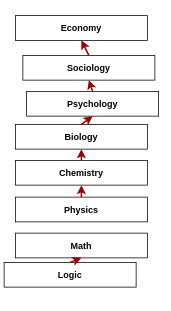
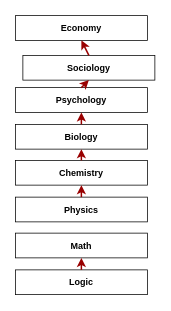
  <mxCell id="0" />
  <mxCell id="1" parent="0" />
  <mxCell id="2" value="Math" style="rounded=0;whiteSpace=wrap;html=1;fontStyle=1;fontColor=#000000;" parent="1" vertex="1"><mxGeometry x="20" y="310" width="176" height="33" as="geometry" /></mxCell>
- <mxCell id="3" value="Logic" style="rounded=0;whiteSpace=wrap;html=1;fontStyle=1;fontColor=#000000;" parent="1" vertex="1"><mxGeometry x="5" y="349" width="176" height="33" as="geometry" /></mxCell>
+ <mxCell id="3" value="Logic" style="rounded=0;whiteSpace=wrap;html=1;fontStyle=1;fontColor=#000000;" parent="1" vertex="1"><mxGeometry x="20" y="359" width="176" height="33" as="geometry" /></mxCell>
  <mxCell id="4" value="" style="endArrow=classic;html=1;fontSize=12;fontColor=#000000;exitX=0.5;exitY=0;exitDx=0;exitDy=0;entryX=0.5;entryY=1;entryDx=0;entryDy=0;strokeColor=#990000;strokeWidth=2;" parent="1" source="3" target="2" edge="1"><mxGeometry width="50" height="50" relative="1" as="geometry"><mxPoint x="248" y="125" as="sourcePoint" /><mxPoint x="298" y="75" as="targetPoint" /></mxGeometry></mxCell>
  <mxCell id="5" value="Chemistry" style="rounded=0;whiteSpace=wrap;html=1;fontStyle=1;fontColor=#000000;" parent="1" vertex="1"><mxGeometry x="20" y="213" width="176" height="33" as="geometry" /></mxCell>
  <mxCell id="6" value="Physics" style="rounded=0;whiteSpace=wrap;html=1;fontStyle=1;fontColor=#000000;" parent="1" vertex="1"><mxGeometry x="20" y="262" width="176" height="33" as="geometry" /></mxCell>
  <mxCell id="7" value="" style="endArrow=classic;html=1;fontSize=12;fontColor=#000000;exitX=0.5;exitY=0;exitDx=0;exitDy=0;entryX=0.5;entryY=1;entryDx=0;entryDy=0;strokeColor=#990000;strokeWidth=2;" parent="1" source="6" target="5" edge="1"><mxGeometry width="50" height="50" relative="1" as="geometry"><mxPoint x="248" y="28" as="sourcePoint" /><mxPoint x="298" y="-22" as="targetPoint" /></mxGeometry></mxCell>
- <mxCell id="8" value="Psychology" style="rounded=0;whiteSpace=wrap;html=1;fontStyle=1;fontColor=#000000;" parent="1" vertex="1"><mxGeometry x="35" y="121" width="176" height="33" as="geometry" /></mxCell>
+ <mxCell id="8" value="Psychology" style="rounded=0;whiteSpace=wrap;html=1;fontStyle=1;fontColor=#000000;" parent="1" vertex="1"><mxGeometry x="20" y="116" width="176" height="33" as="geometry" /></mxCell>
  <mxCell id="9" value="Biology" style="rounded=0;whiteSpace=wrap;html=1;fontStyle=1;fontColor=#000000;" parent="1" vertex="1"><mxGeometry x="20" y="165" width="176" height="33" as="geometry" /></mxCell>
  <mxCell id="10" value="" style="endArrow=classic;html=1;fontSize=12;fontColor=#000000;exitX=0.5;exitY=0;exitDx=0;exitDy=0;entryX=0.5;entryY=1;entryDx=0;entryDy=0;strokeColor=#990000;strokeWidth=2;" parent="1" source="9" target="8" edge="1"><mxGeometry width="50" height="50" relative="1" as="geometry"><mxPoint x="248" y="-69" as="sourcePoint" /><mxPoint x="298" y="-119" as="targetPoint" /></mxGeometry></mxCell>
  <mxCell id="11" value="" style="endArrow=classic;html=1;fontSize=12;fontColor=#000000;strokeColor=#990000;strokeWidth=2;exitX=0.5;exitY=0;exitDx=0;exitDy=0;entryX=0.5;entryY=1;entryDx=0;entryDy=0;dashed=1;" parent="1" source="5" target="9" edge="1"><mxGeometry width="50" height="50" relative="1" as="geometry"><mxPoint x="248" y="317" as="sourcePoint" /><mxPoint x="298" y="267" as="targetPoint" /></mxGeometry></mxCell>
  <mxCell id="12" value="Sociology" style="rounded=0;whiteSpace=wrap;html=1;fontStyle=1;fontColor=#000000;" parent="1" vertex="1"><mxGeometry x="30" y="73" width="176" height="33" as="geometry" /></mxCell>
  <mxCell id="13" value="" style="endArrow=classic;html=1;fontSize=12;fontColor=#000000;strokeColor=#990000;strokeWidth=2;exitX=0.5;exitY=0;exitDx=0;exitDy=0;entryX=0.5;entryY=1;entryDx=0;entryDy=0;" parent="1" source="8" target="12" edge="1"><mxGeometry width="50" height="50" relative="1" as="geometry"><mxPoint x="248" y="317" as="sourcePoint" /><mxPoint x="298" y="267" as="targetPoint" /></mxGeometry></mxCell>
  <mxCell id="14" value="Economy" style="rounded=0;whiteSpace=wrap;html=1;fontStyle=1;fontColor=#000000;" parent="1" vertex="1"><mxGeometry x="20" y="20" width="176" height="33" as="geometry" /></mxCell>
  <mxCell id="15" value="" style="endArrow=classic;html=1;fontSize=12;fontColor=#000000;strokeColor=#990000;strokeWidth=2;exitX=0.5;exitY=0;exitDx=0;exitDy=0;entryX=0.5;entryY=1;entryDx=0;entryDy=0;" parent="1" source="12" target="14" edge="1"><mxGeometry width="50" height="50" relative="1" as="geometry"><mxPoint x="248" y="305" as="sourcePoint" /><mxPoint x="298" y="255" as="targetPoint" /></mxGeometry></mxCell>
